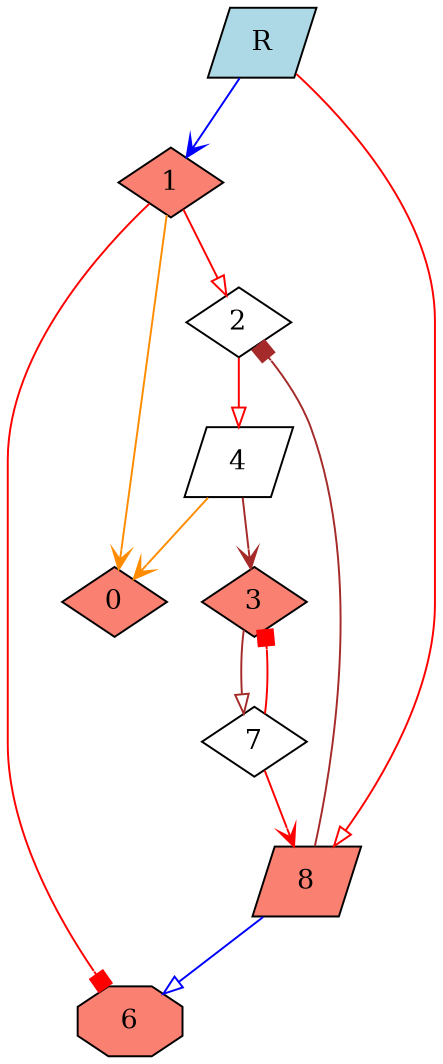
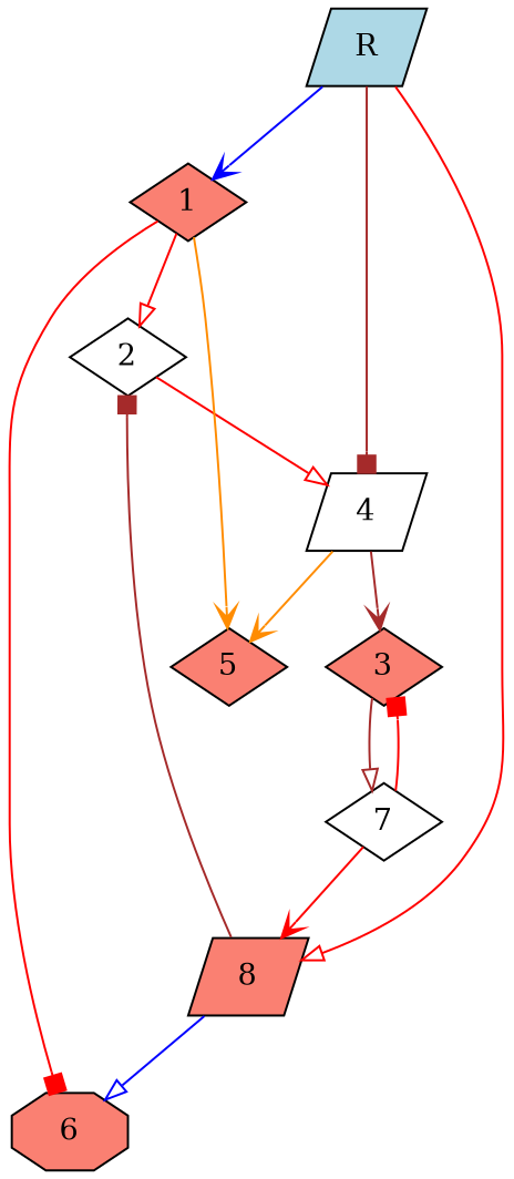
  digraph {
    node [fillcolor=salmon shape=diamond style=filled]
    edge [arrowhead=onormal color=red]
    2 [fillcolor=white]
    1
-   5 [label=0]
+   5
    6 [shape=octagon]
    4 [fillcolor=white shape=parallelogram]
    3
    7 [fillcolor=white]
    8 [shape=parallelogram]
    R [fillcolor=lightblue shape=parallelogram]
    2 -> 4
    1 -> 2
    1 -> 5 [arrowhead=vee color=darkorange]
    1 -> 6 [arrowhead=box]
    4 -> 5 [arrowhead=vee color=darkorange]
    4 -> 3 [arrowhead=vee color=brown]
    3 -> 7 [color=brown]
    7 -> 3 [arrowhead=box]
    7 -> 8 [arrowhead=vee]
    8 -> 2 [arrowhead=box color=brown]
    8 -> 6 [color=blue]
    R -> 1 [arrowhead=vee color=blue]
+   R -> 4 [arrowhead=box color=brown]
    R -> 8
  }
